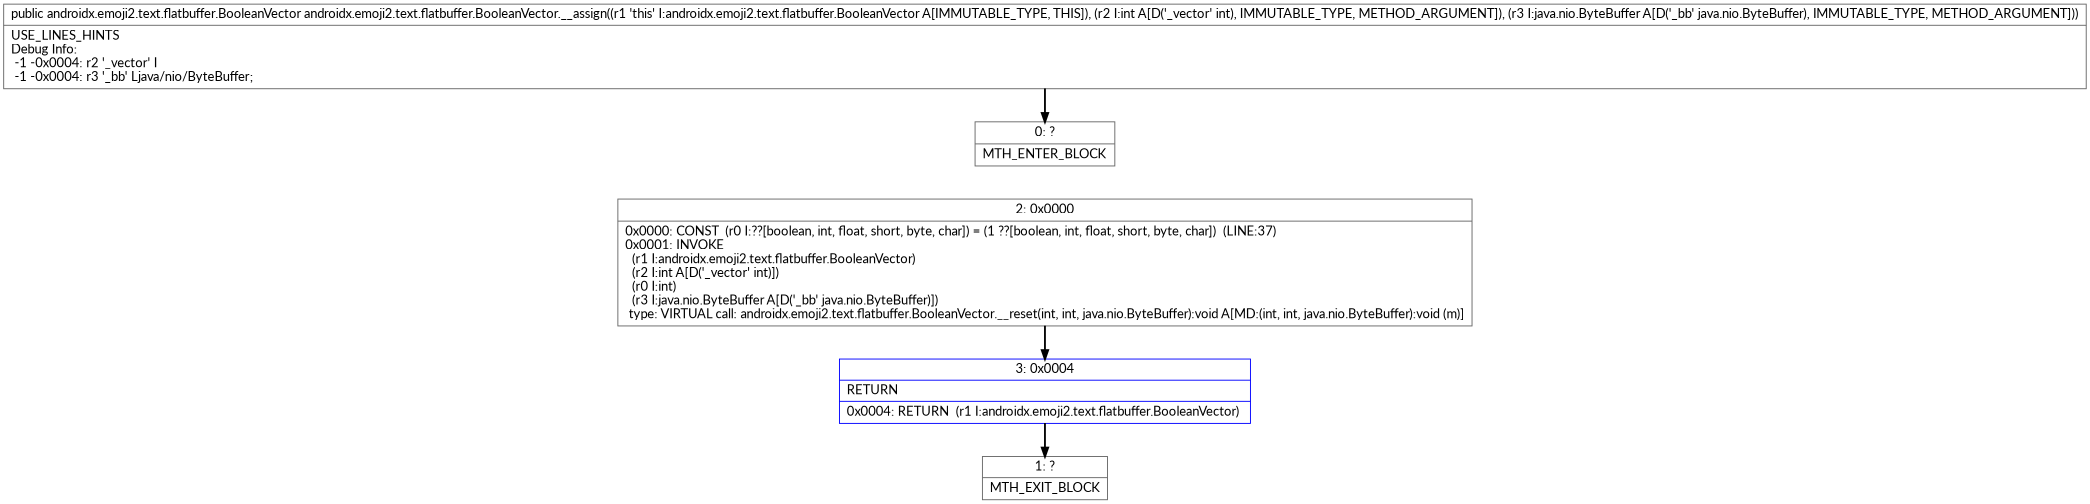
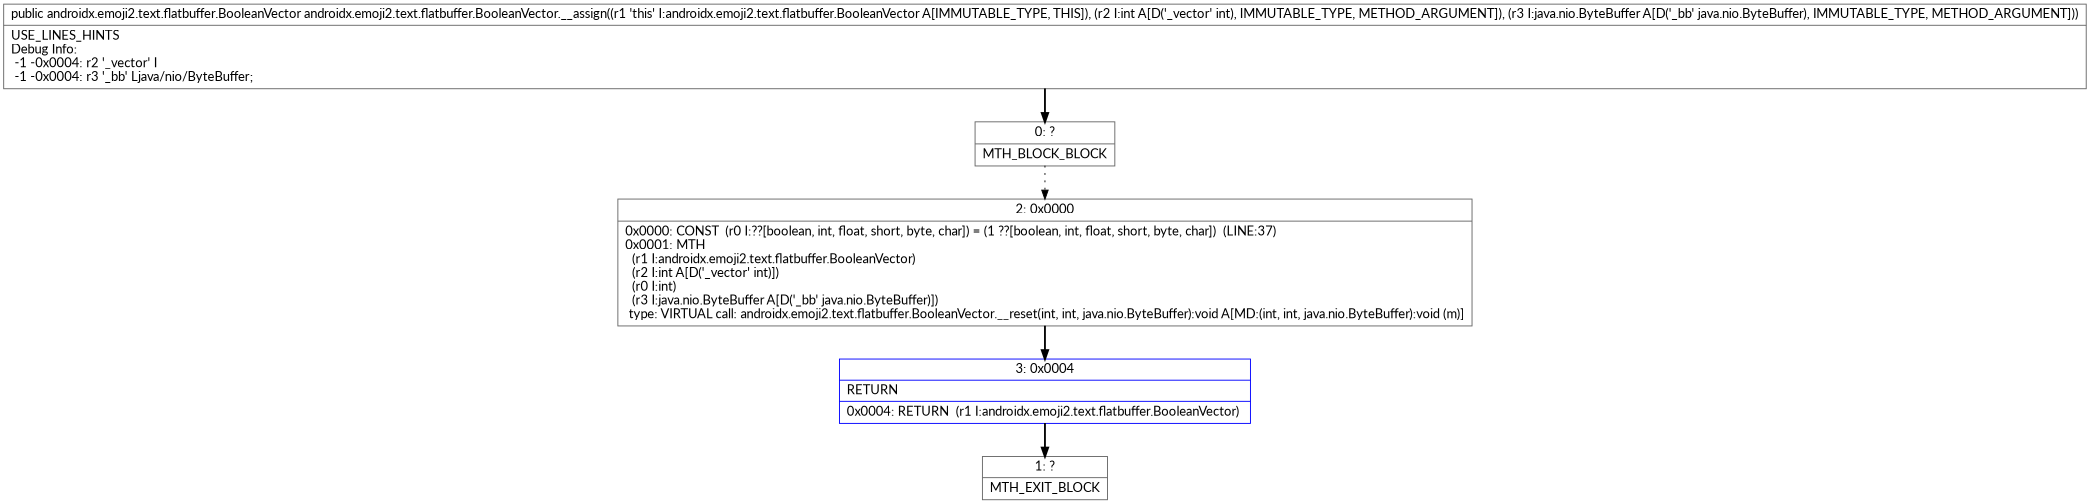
  digraph {
    fontname=Lato
    node [color=gray40 fontname=Lato shape=record]
    edge [fontname=Lato style=bold]
-   n1 [label="{0\:\ ?|MTH_ENTER_BLOCK\l}"]
-   n2 [label="{2\:\ 0x0000|0x0000: CONST  (r0 I:??[boolean, int, float, short, byte, char]) = (1 ??[boolean, int, float, short, byte, char])  (LINE:37)\l0x0001: INVOKE  \l  (r1 I:androidx.emoji2.text.flatbuffer.BooleanVector)\l  (r2 I:int A[D('_vector' int)])\l  (r0 I:int)\l  (r3 I:java.nio.ByteBuffer A[D('_bb' java.nio.ByteBuffer)])\l type: VIRTUAL call: androidx.emoji2.text.flatbuffer.BooleanVector.__reset(int, int, java.nio.ByteBuffer):void A[MD:(int, int, java.nio.ByteBuffer):void (m)]\l}"]
+   n1 [label="{0\:\ ?|MTH_BLOCK_BLOCK\l}"]
+   n2 [label="{2\:\ 0x0000|0x0000: CONST  (r0 I:??[boolean, int, float, short, byte, char]) = (1 ??[boolean, int, float, short, byte, char])  (LINE:37)\l0x0001: MTH  \l  (r1 I:androidx.emoji2.text.flatbuffer.BooleanVector)\l  (r2 I:int A[D('_vector' int)])\l  (r0 I:int)\l  (r3 I:java.nio.ByteBuffer A[D('_bb' java.nio.ByteBuffer)])\l type: VIRTUAL call: androidx.emoji2.text.flatbuffer.BooleanVector.__reset(int, int, java.nio.ByteBuffer):void A[MD:(int, int, java.nio.ByteBuffer):void (m)]\l}"]
    n3 [color=blue label="{3\:\ 0x0004|RETURN\l|0x0004: RETURN  (r1 I:androidx.emoji2.text.flatbuffer.BooleanVector) \l}"]
    n4 [label="{1\:\ ?|MTH_EXIT_BLOCK\l}"]
    n5 [label="{public androidx.emoji2.text.flatbuffer.BooleanVector androidx.emoji2.text.flatbuffer.BooleanVector.__assign((r1 'this' I:androidx.emoji2.text.flatbuffer.BooleanVector A[IMMUTABLE_TYPE, THIS]), (r2 I:int A[D('_vector' int), IMMUTABLE_TYPE, METHOD_ARGUMENT]), (r3 I:java.nio.ByteBuffer A[D('_bb' java.nio.ByteBuffer), IMMUTABLE_TYPE, METHOD_ARGUMENT]))  | USE_LINES_HINTS\lDebug Info:\l  \-1 \-0x0004: r2 '_vector' I\l  \-1 \-0x0004: r3 '_bb' Ljava\/nio\/ByteBuffer;\l}"]
+   n1 -> n2 [style=dotted]
    n2 -> n3
    n3 -> n4
    n5 -> n1
  }
